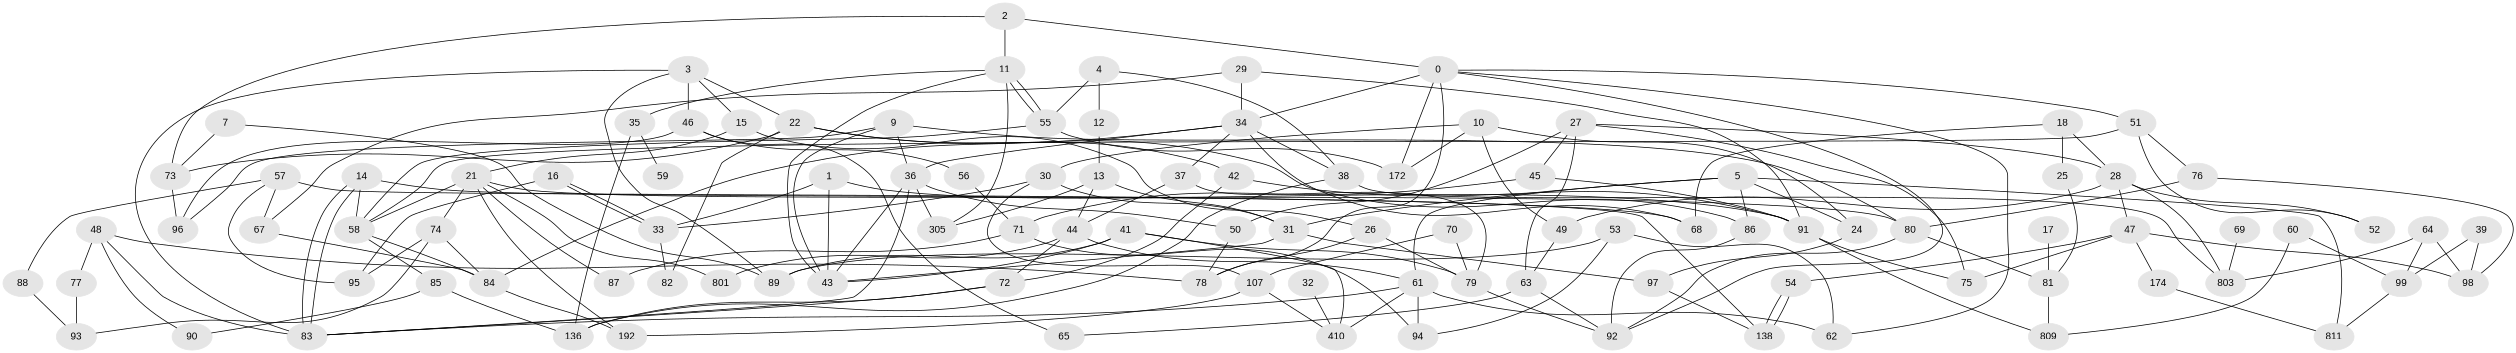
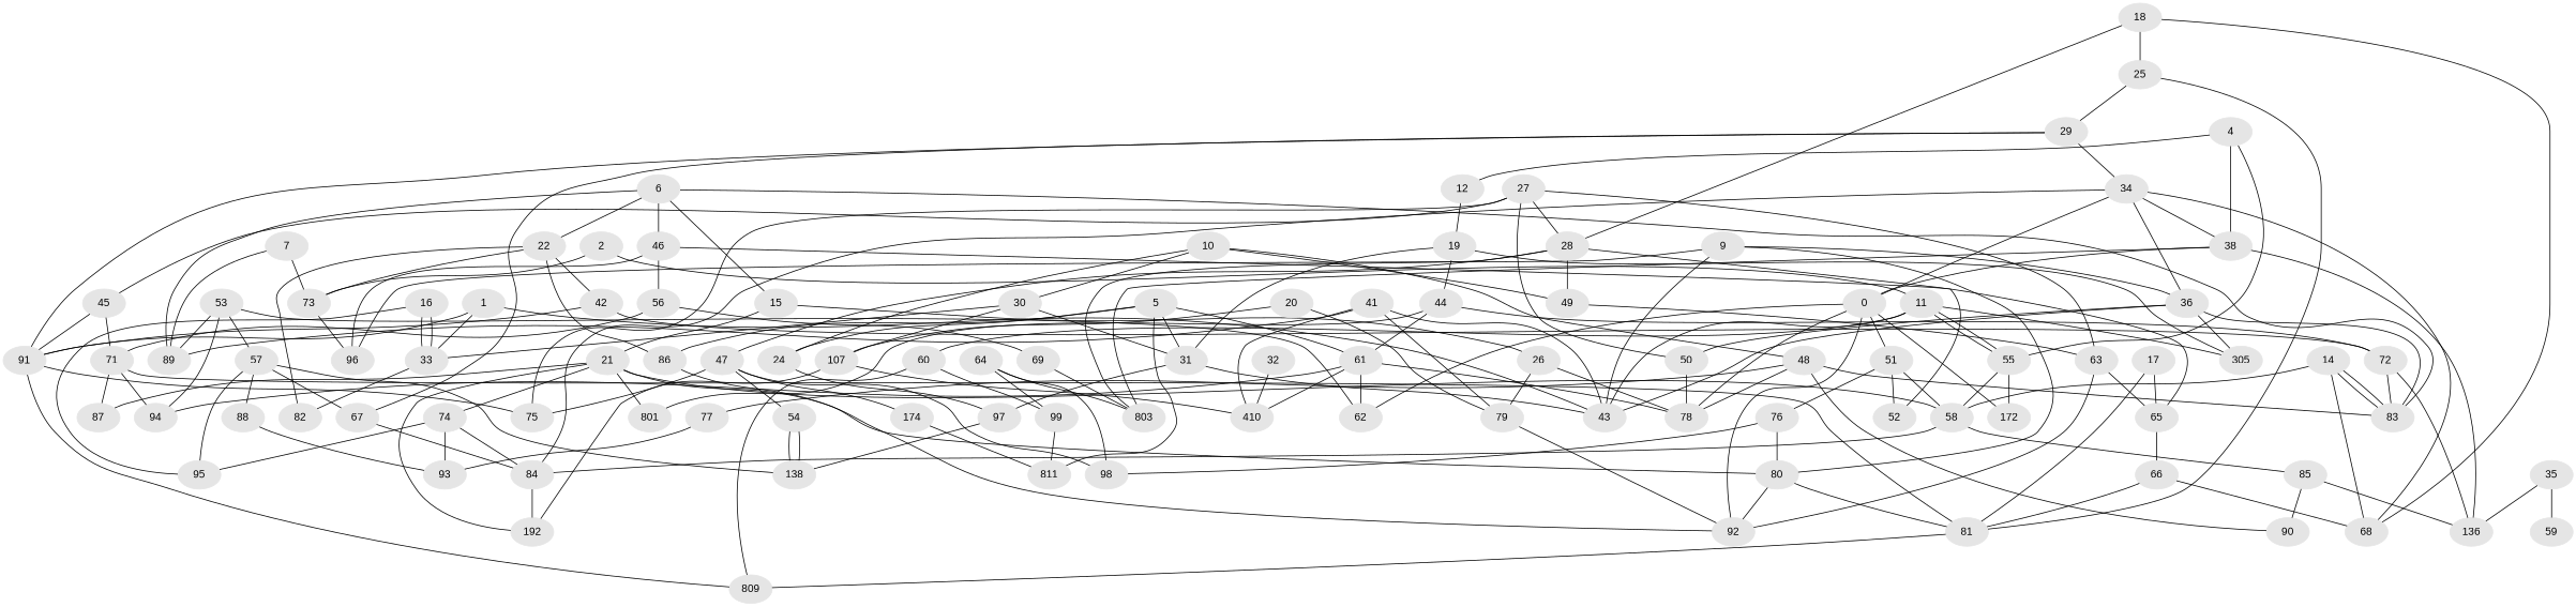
  graph {
    fontname="Liberation Sans"
    node [color=gray90 fontname="Liberation Sans" style=filled]
    edge [fontname="Liberation Sans"]
    1
    33
    43
    91
    82
    75
    n7 [label=809]
    n8 [label=0]
    2
    11
    73
    34
    51
    62
    78
    92
    n17 [label=172]
    55
    60
    n20 [label=305]
    96
-   3
+   3 [label=6]
    15
    22
    46
    83
    89
    21
    26
    86
    42
    65
    56
    4
    12
    38
-   13
+   13 [label=19]
    n38 [label=803]
    n39 [label=136]
    58
    5
    24
    31
    61
    n45 [label=811]
    97
    94
    n48 [label=410]
    64
    98
    99
    7
    36
    68
-   37
    84
    52
    76
    9
    80
    50
    81
    10
    30
    49
    107
    63
    32
    44
    n70 [label=801]
    72
    14
    85
    87
    74
    n76 [label=192]
    79
    16
    95
    17
+   66
    18
    25
    28
    29
    47
    35
    59
    n89 [label=138]
-   20 [label=70]
+   20
    93
    71
    67
    27
    45
    54
    n97 [label=174]
    69
-   39
    41
    48
    77
    90
    53
    57
    88
    1 -- 33
    1 -- 43
    1 -- 91
    33 -- 82
    91 -- 75
    91 -- n7
    n8 -- 34
    n8 -- 51
    n8 -- 62
    n8 -- 78
    n8 -- 92
    n8 -- n17
-   2 -- n8
+   38 -- n8
    2 -- 11
    2 -- 73
    11 -- 43
    11 -- 55
    11 -- 55
-   11 -- 35
+   11 -- 60
    11 -- n20
    73 -- 96
    34 -- 38
    34 -- 36
    34 -- 68
-   34 -- 37
    34 -- 84
    51 -- 58
    51 -- 52
    51 -- 76
    55 -- n17
    55 -- 58
    60 -- n7
    60 -- 99
    3 -- 15
    3 -- 22
    3 -- 46
    3 -- 83
    3 -- 89
    15 -- 21
    15 -- 26
    22 -- 82
    22 -- 73
    22 -- 86
    22 -- 42
    46 -- 96
    46 -- 65
    46 -- 56
    21 -- 58
    21 -- 80
    21 -- n70
    21 -- 87
    21 -- 74
    21 -- n76
    26 -- 78
    26 -- 79
    86 -- 92
    42 -- 91
    42 -- 72
+   65 -- 66
    56 -- 71
+   56 -- 69
    4 -- 55
    4 -- 12
    4 -- 38
    12 -- 13
    38 -- n38
    38 -- n39
    13 -- n20
    13 -- 31
    13 -- 44
    58 -- 84
    58 -- 85
    5 -- 86
    5 -- 24
    5 -- 31
    5 -- 61
    5 -- n45
    24 -- 97
    31 -- 43
    31 -- 97
    61 -- 62
-   61 -- 83
+   61 -- 78
    61 -- 94
    61 -- n48
    97 -- n89
    64 -- n38
    64 -- 98
    64 -- 99
    99 -- n45
    7 -- 73
    7 -- 89
    36 -- 43
    36 -- n20
    36 -- 83
    36 -- 50
-   37 -- 44
-   37 -- 79
    84 -- n76
    76 -- 98
    76 -- 80
    9 -- 43
    9 -- 96
    9 -- 36
    9 -- 80
    80 -- 92
    80 -- 81
    50 -- 78
    81 -- n7
-   10 -- n17
+   10 -- 48
    10 -- 24
    10 -- 30
    10 -- 49
    30 -- 33
    30 -- 31
    30 -- 107
    49 -- 63
    107 -- n48
    107 -- n76
    63 -- 92
    63 -- 65
    32 -- n48
    44 -- 61
    44 -- n70
    44 -- 72
    72 -- 83
    72 -- n39
    14 -- 83
    14 -- 83
    14 -- 58
    14 -- 68
    85 -- n39
    85 -- 90
    74 -- 84
    74 -- 95
    74 -- 93
    79 -- 92
    16 -- 33
    16 -- 33
    16 -- 95
+   17 -- 65
    17 -- 81
+   66 -- 68
+   66 -- 81
    18 -- 68
    18 -- 25
    18 -- 28
    25 -- 81
+   25 -- 29
    28 -- n38
    28 -- 52
    28 -- 49
    28 -- 47
    29 -- 91
    29 -- 34
    29 -- 67
    47 -- 75
    47 -- 98
    47 -- 54
    47 -- n97
    35 -- n39
    35 -- 59
    20 -- 107
    20 -- 79
    71 -- 94
+   71 -- 81
    71 -- 87
    67 -- 84
    27 -- 75
    27 -- 50
    27 -- 63
    27 -- 28
    27 -- 45
    45 -- 91
    45 -- 71
    54 -- n89
    54 -- n89
    n97 -- n45
    69 -- n38
-   39 -- 98
-   39 -- 99
    41 -- 43
    41 -- 89
    41 -- n48
    41 -- 79
    48 -- 78
    48 -- 83
    48 -- 77
    48 -- 90
    77 -- 93
    53 -- 62
    53 -- 89
    53 -- 94
+   53 -- 57
    57 -- 95
    57 -- n89
    57 -- 67
    57 -- 88
    88 -- 93
  }
